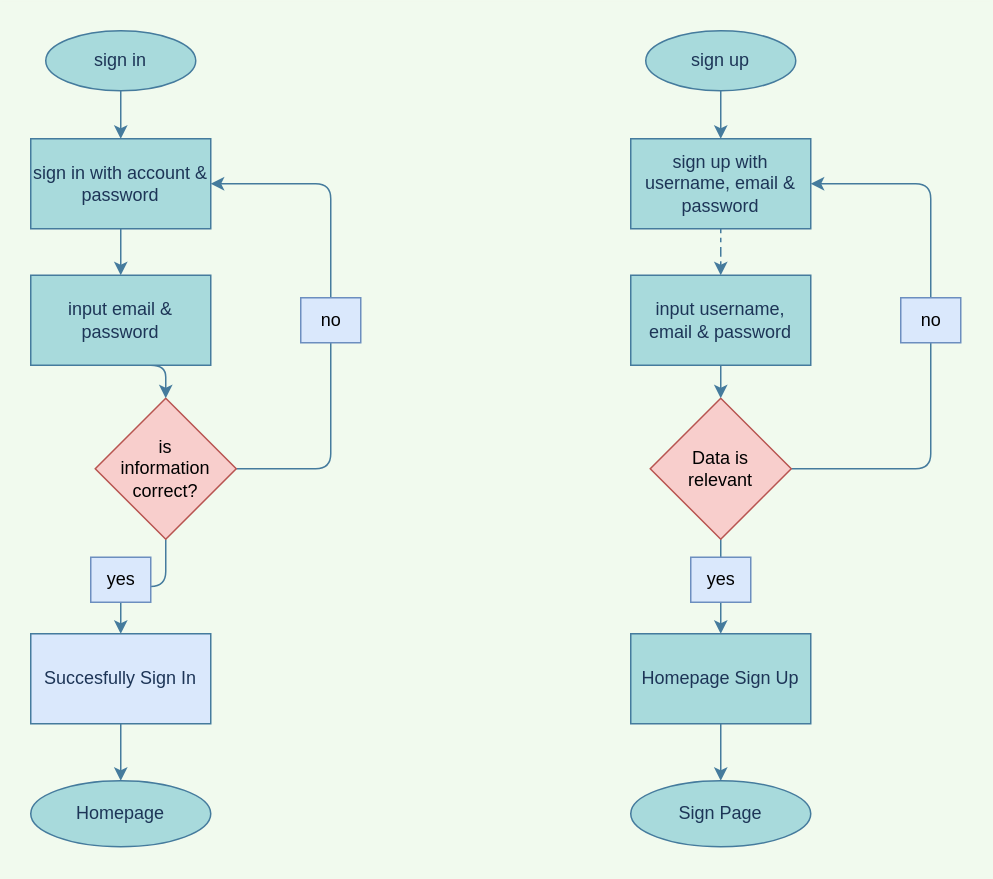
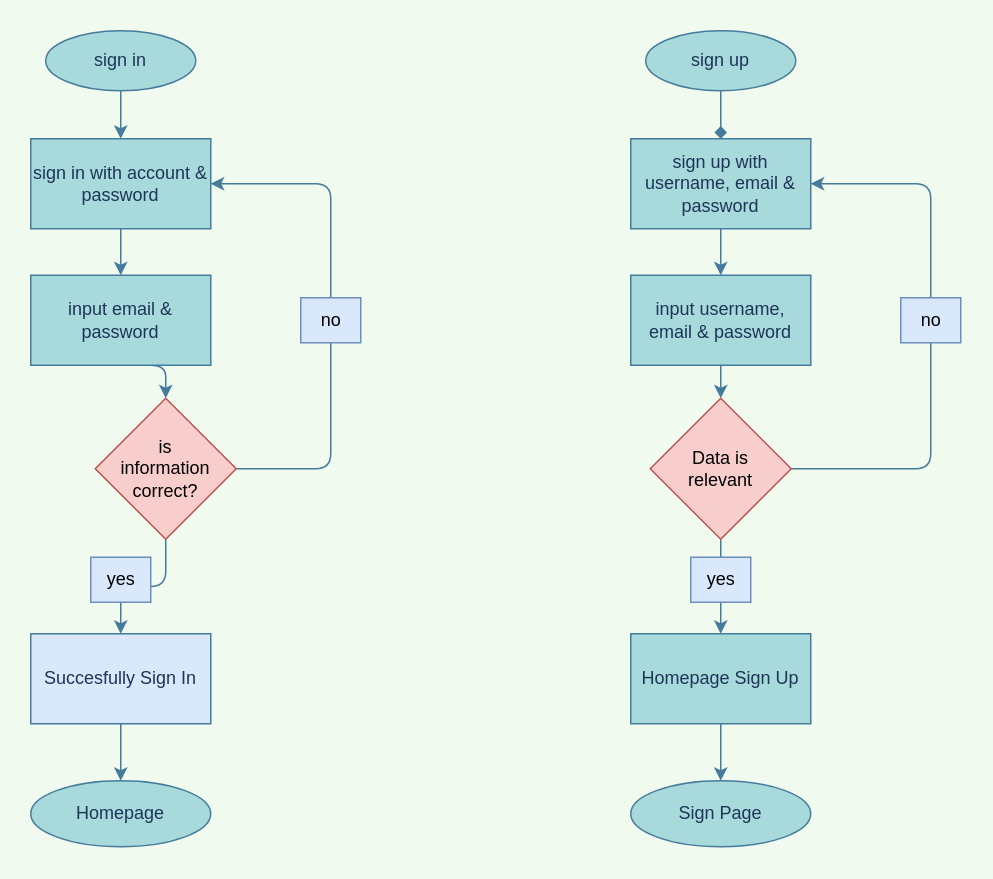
  <mxCell id="0" />
  <mxCell id="1" parent="0" />
  <mxCell id="2" value="" style="edgeStyle=orthogonalEdgeStyle;orthogonalLoop=1;jettySize=auto;html=1;fontColor=#1D3557;strokeColor=#457B9D;fillColor=#A8DADC;" edge="1" parent="1" source="3" target="5"><mxGeometry relative="1" as="geometry" /></mxCell>
  <mxCell id="3" value="sign in" style="ellipse;whiteSpace=wrap;html=1;fontColor=#1D3557;strokeColor=#457B9D;fillColor=#A8DADC;" vertex="1" parent="1"><mxGeometry x="30" y="20" width="100" height="40" as="geometry" /></mxCell>
  <mxCell id="4" value="" style="edgeStyle=orthogonalEdgeStyle;orthogonalLoop=1;jettySize=auto;html=1;fontColor=#1D3557;strokeColor=#457B9D;fillColor=#A8DADC;" edge="1" parent="1" source="5" target="14"><mxGeometry relative="1" as="geometry" /></mxCell>
  <mxCell id="5" value="sign in with account &amp;amp; password" style="whiteSpace=wrap;html=1;fillColor=#A8DADC;strokeColor=#457B9D;fontColor=#1D3557;" vertex="1" parent="1"><mxGeometry x="20" y="92" width="120" height="60" as="geometry" /></mxCell>
  <mxCell id="6" value="" style="edgeStyle=orthogonalEdgeStyle;orthogonalLoop=1;jettySize=auto;html=1;fontColor=#1D3557;strokeColor=#457B9D;fillColor=#A8DADC;" edge="1" parent="1" source="8" target="10"><mxGeometry relative="1" as="geometry" /></mxCell>
  <mxCell id="7" value="" style="edgeStyle=orthogonalEdgeStyle;orthogonalLoop=1;jettySize=auto;html=1;fontColor=#1D3557;strokeColor=#457B9D;fillColor=#A8DADC;entryX=1;entryY=0.5;entryDx=0;entryDy=0;" edge="1" parent="1" source="8" target="5"><mxGeometry relative="1" as="geometry"><mxPoint x="140" y="196" as="targetPoint" /><Array as="points"><mxPoint x="220" y="312" /><mxPoint x="220" y="122" /></Array></mxGeometry></mxCell>
  <mxCell id="8" value="&lt;div&gt;is &lt;br&gt;&lt;/div&gt;&lt;div&gt;information correct?&lt;/div&gt;" style="rhombus;whiteSpace=wrap;html=1;fillColor=#f8cecc;strokeColor=#b85450;" vertex="1" parent="1"><mxGeometry x="63" y="265" width="94" height="94" as="geometry" /></mxCell>
  <mxCell id="9" value="" style="edgeStyle=orthogonalEdgeStyle;orthogonalLoop=1;jettySize=auto;html=1;fontColor=#1D3557;strokeColor=#457B9D;fillColor=#A8DADC;" edge="1" parent="1" source="10" target="15"><mxGeometry relative="1" as="geometry" /></mxCell>
  <mxCell id="10" value="Succesfully Sign In" style="whiteSpace=wrap;html=1;fillColor=#dae8fc;strokeColor=#457B9D;fontColor=#1D3557;" vertex="1" parent="1"><mxGeometry x="20" y="422" width="120" height="60" as="geometry" /></mxCell>
  <mxCell id="11" value="yes" style="text;html=1;align=center;verticalAlign=middle;resizable=0;points=[];autosize=1;strokeColor=#6c8ebf;fillColor=#dae8fc;" vertex="1" parent="1"><mxGeometry x="60" y="371" width="40" height="30" as="geometry" /></mxCell>
  <mxCell id="12" value="no" style="text;html=1;align=center;verticalAlign=middle;resizable=0;points=[];autosize=1;strokeColor=#6c8ebf;fillColor=#dae8fc;" vertex="1" parent="1"><mxGeometry x="200" y="198" width="40" height="30" as="geometry" /></mxCell>
  <mxCell id="13" style="edgeStyle=orthogonalEdgeStyle;orthogonalLoop=1;jettySize=auto;html=1;exitX=0.5;exitY=1;exitDx=0;exitDy=0;entryX=0.5;entryY=0;entryDx=0;entryDy=0;fontColor=#1D3557;strokeColor=#457B9D;fillColor=#A8DADC;" edge="1" parent="1" source="14" target="8"><mxGeometry relative="1" as="geometry" /></mxCell>
  <mxCell id="14" value="input email &amp;amp; password" style="whiteSpace=wrap;html=1;fillColor=#A8DADC;strokeColor=#457B9D;fontColor=#1D3557;" vertex="1" parent="1"><mxGeometry x="20" y="183" width="120" height="60" as="geometry" /></mxCell>
  <mxCell id="15" value="Homepage" style="ellipse;whiteSpace=wrap;html=1;fillColor=#A8DADC;strokeColor=#457B9D;fontColor=#1D3557;" vertex="1" parent="1"><mxGeometry x="20" y="520" width="120" height="44" as="geometry" /></mxCell>
- <mxCell id="16" value="" style="edgeStyle=orthogonalEdgeStyle;orthogonalLoop=1;jettySize=auto;html=1;fontColor=#1D3557;strokeColor=#457B9D;fillColor=#A8DADC;" edge="1" source="17" target="19" parent="1"><mxGeometry relative="1" as="geometry" /></mxCell>
+ <mxCell id="16" value="" style="edgeStyle=orthogonalEdgeStyle;orthogonalLoop=1;jettySize=auto;html=1;fontColor=#1D3557;strokeColor=#457B9D;fillColor=#A8DADC;endArrow=diamond;" edge="1" source="17" target="19" parent="1"><mxGeometry relative="1" as="geometry" /></mxCell>
  <mxCell id="17" value="sign up" style="ellipse;whiteSpace=wrap;html=1;fontColor=#1D3557;strokeColor=#457B9D;fillColor=#A8DADC;" vertex="1" parent="1"><mxGeometry x="430" y="20" width="100" height="40" as="geometry" /></mxCell>
- <mxCell id="18" value="" style="edgeStyle=orthogonalEdgeStyle;orthogonalLoop=1;jettySize=auto;html=1;fontColor=#1D3557;strokeColor=#457B9D;fillColor=#A8DADC;dashed=1;" edge="1" source="19" target="28" parent="1"><mxGeometry relative="1" as="geometry" /></mxCell>
+ <mxCell id="18" value="" style="edgeStyle=orthogonalEdgeStyle;orthogonalLoop=1;jettySize=auto;html=1;fontColor=#1D3557;strokeColor=#457B9D;fillColor=#A8DADC;" edge="1" source="19" target="28" parent="1"><mxGeometry relative="1" as="geometry" /></mxCell>
  <mxCell id="19" value="sign up with username, email &amp;amp; password" style="whiteSpace=wrap;html=1;fillColor=#A8DADC;strokeColor=#457B9D;fontColor=#1D3557;" vertex="1" parent="1"><mxGeometry x="420" y="92" width="120" height="60" as="geometry" /></mxCell>
  <mxCell id="20" value="" style="edgeStyle=orthogonalEdgeStyle;orthogonalLoop=1;jettySize=auto;html=1;fontColor=#1D3557;strokeColor=#457B9D;fillColor=#A8DADC;" edge="1" source="22" target="24" parent="1"><mxGeometry relative="1" as="geometry" /></mxCell>
  <mxCell id="21" value="" style="edgeStyle=orthogonalEdgeStyle;orthogonalLoop=1;jettySize=auto;html=1;fontColor=#1D3557;strokeColor=#457B9D;fillColor=#A8DADC;entryX=1;entryY=0.5;entryDx=0;entryDy=0;" edge="1" source="22" target="19" parent="1"><mxGeometry relative="1" as="geometry"><mxPoint x="540" y="196" as="targetPoint" /><Array as="points"><mxPoint x="620" y="312" /><mxPoint x="620" y="122" /></Array></mxGeometry></mxCell>
  <mxCell id="22" value="Data is &lt;br&gt;&lt;div&gt;relevant&lt;/div&gt;" style="rhombus;whiteSpace=wrap;html=1;fillColor=#f8cecc;strokeColor=#b85450;" vertex="1" parent="1"><mxGeometry x="433" y="265" width="94" height="94" as="geometry" /></mxCell>
  <mxCell id="23" value="" style="edgeStyle=orthogonalEdgeStyle;orthogonalLoop=1;jettySize=auto;html=1;fontColor=#1D3557;strokeColor=#457B9D;fillColor=#A8DADC;" edge="1" source="24" target="29" parent="1"><mxGeometry relative="1" as="geometry" /></mxCell>
  <mxCell id="24" value="Homepage Sign Up" style="whiteSpace=wrap;html=1;fillColor=#A8DADC;strokeColor=#457B9D;fontColor=#1D3557;" vertex="1" parent="1"><mxGeometry x="420" y="422" width="120" height="60" as="geometry" /></mxCell>
  <mxCell id="25" value="yes" style="text;html=1;align=center;verticalAlign=middle;resizable=0;points=[];autosize=1;strokeColor=#6c8ebf;fillColor=#dae8fc;" vertex="1" parent="1"><mxGeometry x="460" y="371" width="40" height="30" as="geometry" /></mxCell>
  <mxCell id="26" value="no" style="text;html=1;align=center;verticalAlign=middle;resizable=0;points=[];autosize=1;strokeColor=#6c8ebf;fillColor=#dae8fc;" vertex="1" parent="1"><mxGeometry x="600" y="198" width="40" height="30" as="geometry" /></mxCell>
  <mxCell id="27" style="edgeStyle=orthogonalEdgeStyle;orthogonalLoop=1;jettySize=auto;html=1;exitX=0.5;exitY=1;exitDx=0;exitDy=0;entryX=0.5;entryY=0;entryDx=0;entryDy=0;fontColor=#1D3557;strokeColor=#457B9D;fillColor=#A8DADC;" edge="1" source="28" target="22" parent="1"><mxGeometry relative="1" as="geometry" /></mxCell>
  <mxCell id="28" value="input username, email &amp;amp; password" style="whiteSpace=wrap;html=1;fillColor=#A8DADC;strokeColor=#457B9D;fontColor=#1D3557;" vertex="1" parent="1"><mxGeometry x="420" y="183" width="120" height="60" as="geometry" /></mxCell>
  <mxCell id="29" value="Sign Page" style="ellipse;whiteSpace=wrap;html=1;fillColor=#A8DADC;strokeColor=#457B9D;fontColor=#1D3557;" vertex="1" parent="1"><mxGeometry x="420" y="520" width="120" height="44" as="geometry" /></mxCell>
